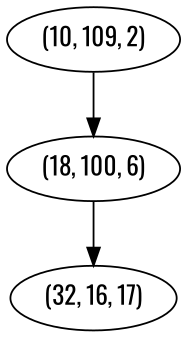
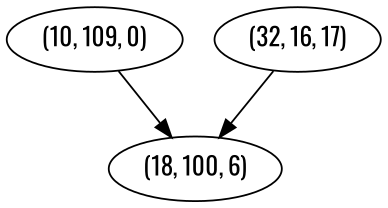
  digraph {
    fontname=Oswald
    node [fontname=Oswald]
    edge [fontname=Oswald]
-   "(10, 109, 0)" [label="(10, 109, 2)"]
+   "(10, 109, 0)"
    "(18, 100, 6)"
    n3 [label="(32, 16, 17)"]
    "(10, 109, 0)" -> "(18, 100, 6)"
-   "(18, 100, 6)" -> n3
+   n3 -> "(18, 100, 6)"
  }
